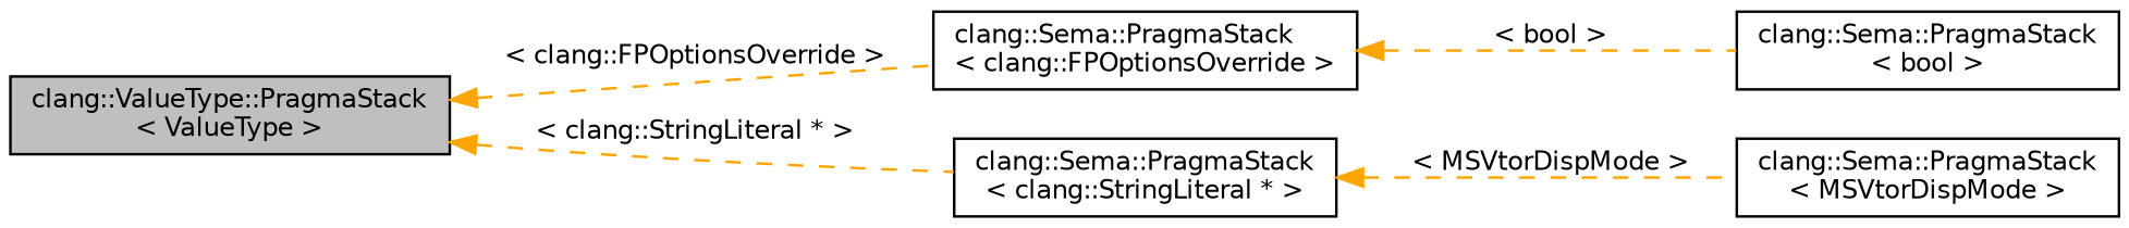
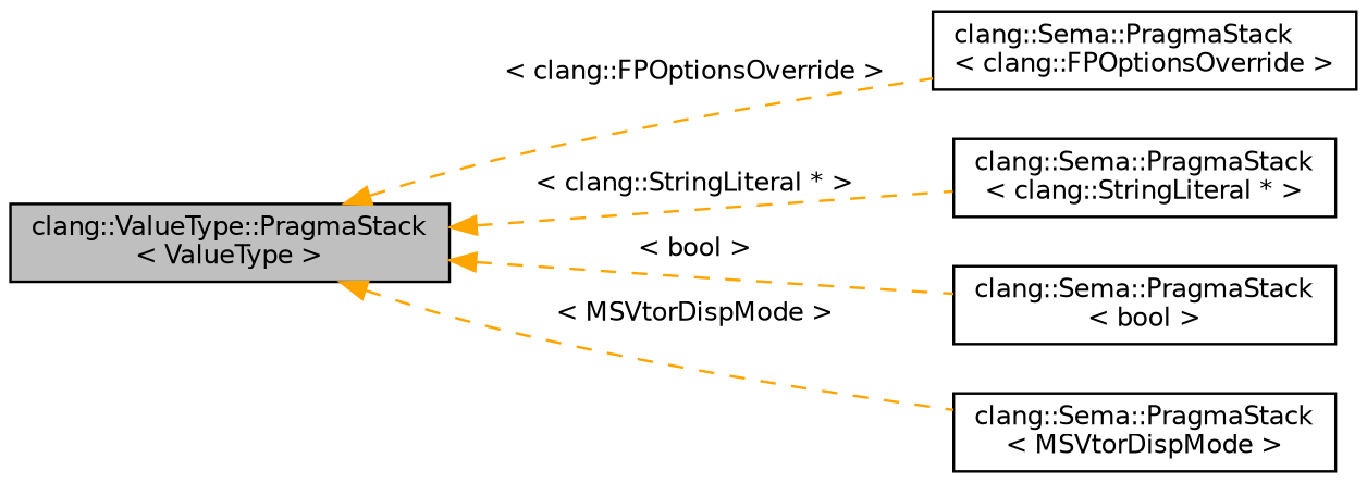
  digraph {
    rankdir=LR
    node [color=black fontname=Helvetica fontsize=10 shape=record]
    edge [color=orange dir=back fontname=Helvetica fontsize=10 labelfontname=Helvetica labelfontsize=10 style=dashed]
    n1 [fillcolor=grey75 fontcolor=black height=0.2 label="clang::ValueType::PragmaStack\l\< ValueType \>" style=filled width=0.4]
    n2 [height=0.2 label="clang::Sema::PragmaStack\l\< clang::FPOptionsOverride \>" width=0.4]
    n3 [height=0.2 label="clang::Sema::PragmaStack\l\< clang::StringLiteral * \>" width=0.4]
    n4 [height=0.2 label="clang::Sema::PragmaStack\l\< bool \>" width=0.4]
    n5 [height=0.2 label="clang::Sema::PragmaStack\l\< MSVtorDispMode \>" width=0.4]
    n1 -> n2 [label=" \< clang::FPOptionsOverride \>"]
    n1 -> n3 [label=" \< clang::StringLiteral * \>"]
-   n2 -> n4 [label=" \< bool \>"]
-   n3 -> n5 [label=" \< MSVtorDispMode \>"]
+   n1 -> n4 [label=" \< bool \>"]
+   n1 -> n5 [label=" \< MSVtorDispMode \>"]
  }
